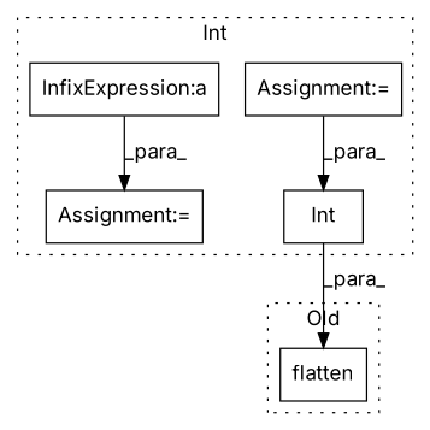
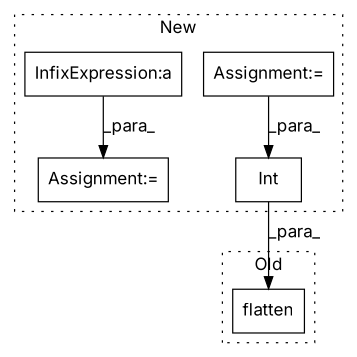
  digraph {
    fontname=Inter
    node [a=32 fontname=Inter l=1 shape=box]
    edge [fontname=Inter]
    n1 [l="4,1" label=Int s="8732,8779"]
    n2 [a=7 label="Assignment:=" s=10726]
    n3 [a=7 label="Assignment:=" s=8537]
    n4 [a=27 l=3 label="InfixExpression:a" s=10750]
    n5 [l=9 label=flatten s=10425]
    subgraph cluster_1 {
-     label=Int
+     label=New
      style=dotted
      n1
      n2
      n3
      n4
    }
    subgraph cluster_2 {
      label=Old
      style=dotted
      n5
    }
    n1 -> n5 [label=_para_]
    n3 -> n1 [label=_para_]
    n4 -> n2 [label=_para_]
  }
